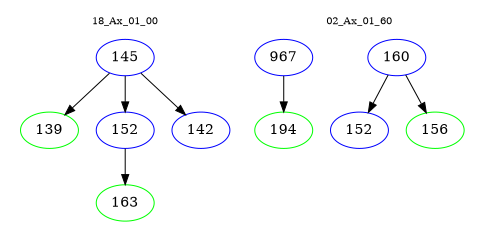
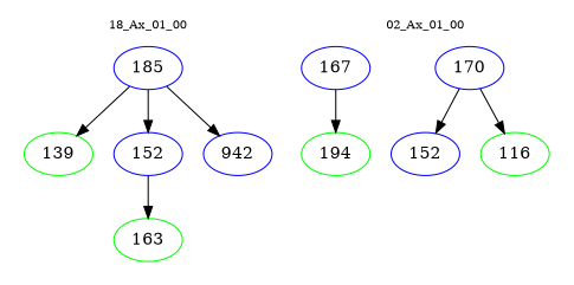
  digraph {
    node [color=blue]
    edge [color=black]
-   n1 [label=145]
+   n1 [label=185]
    n2 [color=green label=139]
    n3 [label=152]
-   n4 [label=142]
+   n4 [label=942]
    n5 [color=green label=163]
-   n6 [label=160]
+   n6 [label=170]
    n7 [label=152]
-   n8 [label=967]
-   n9 [color=green label=156]
+   n8 [label=167]
+   n9 [color=green label=116]
    n10 [color=green label=194]
    subgraph cluster_1 {
      color=white
      fontsize=10
      label="18_Ax_01_00"
      n1
      n2
      n3
      n4
      n5
    }
    subgraph cluster_2 {
      color=white
      fontsize=10
-     label="02_Ax_01_60"
+     label="02_Ax_01_00"
      n6
      n7
      n8
      n9
      n10
    }
    n1 -> n2
    n1 -> n3
    n1 -> n4
    n3 -> n5
    n6 -> n7
    n6 -> n9
    n8 -> n10
  }
